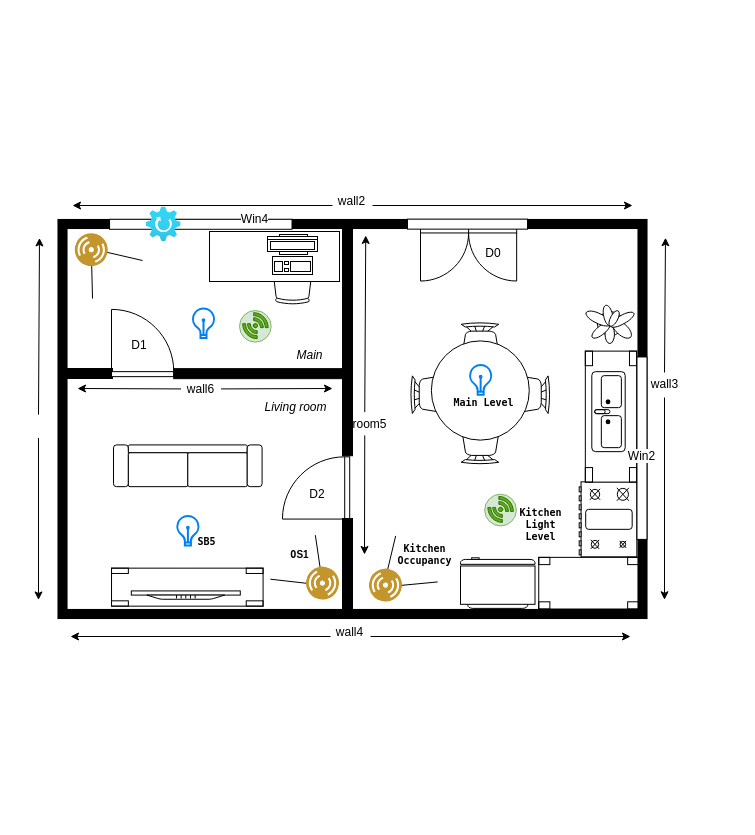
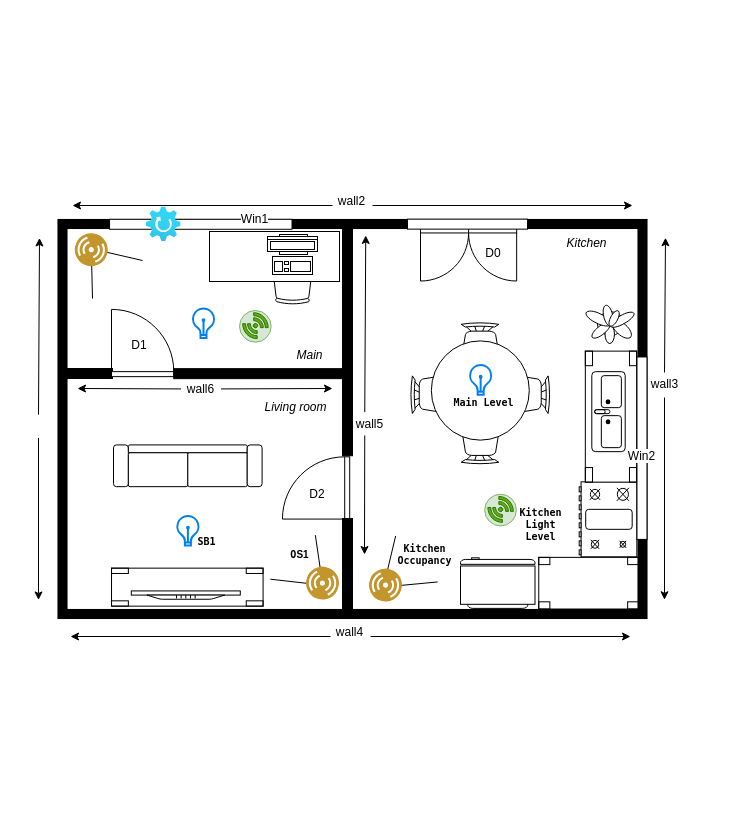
  <mxCell id="0" />
  <mxCell id="1" parent="0" />
  <mxCell id="2" value="" style="verticalLabelPosition=bottom;html=1;verticalAlign=top;align=center;shape=mxgraph.floorplan.chair;shadow=0;direction=south;strokeWidth=1;rotation=-180;container=0;flipH=1;" parent="1" vertex="1"><mxGeometry x="513.554" y="375.264" width="35.946" height="37.726" as="geometry" /></mxCell>
  <mxCell id="3" value="" style="verticalLabelPosition=bottom;html=1;verticalAlign=top;align=center;shape=mxgraph.floorplan.range_2;strokeWidth=1;rotation=90;" parent="1" vertex="1"><mxGeometry x="570" y="490" width="75" height="57.65" as="geometry" /></mxCell>
  <mxCell id="4" value="" style="verticalLabelPosition=bottom;html=1;verticalAlign=top;align=center;shape=mxgraph.floorplan.refrigerator;strokeWidth=1;rotation=-180;" parent="1" vertex="1"><mxGeometry x="460" y="557.3" width="74.5" height="50.62" as="geometry" /></mxCell>
  <mxCell id="5" value="" style="verticalLabelPosition=bottom;html=1;verticalAlign=top;align=center;shape=mxgraph.floorplan.table;strokeWidth=1;rotation=-180;" parent="1" vertex="1"><mxGeometry x="538.25" y="556.86" width="100" height="51.67" as="geometry" /></mxCell>
  <mxCell id="6" value="&lt;i&gt;Living room&lt;/i&gt;" style="text;html=1;strokeColor=none;fillColor=none;align=center;verticalAlign=middle;whiteSpace=wrap;rounded=0;fontSize=12;" parent="1" vertex="1"><mxGeometry x="249" y="394.265" width="93" height="25.051" as="geometry" /></mxCell>
  <mxCell id="7" value="" style="verticalLabelPosition=bottom;html=1;verticalAlign=top;align=center;shape=mxgraph.floorplan.room;fillColor=strokeColor;strokeWidth=0;" parent="1" vertex="1"><mxGeometry x="57" y="218.45" width="590" height="400" as="geometry" /></mxCell>
  <mxCell id="8" value="" style="group;rotation=-180;" parent="1" vertex="1" connectable="0"><mxGeometry x="407" y="219.45" width="133" height="59.46" as="geometry" /></mxCell>
  <mxCell id="9" value="" style="verticalLabelPosition=bottom;html=1;verticalAlign=top;align=center;shape=mxgraph.floorplan.doorDouble;aspect=fixed;strokeWidth=1;rotation=-360;" parent="8" vertex="1"><mxGeometry x="13" y="8" width="96.17" height="51.09" as="geometry" /></mxCell>
  <mxCell id="10" value="" style="verticalLabelPosition=bottom;html=1;verticalAlign=top;align=center;shape=mxgraph.floorplan.wall;strokeWidth=1;rotation=-180;" parent="8" vertex="1"><mxGeometry width="120" height="8.35" as="geometry" /></mxCell>
  <mxCell id="11" value="D0" style="text;html=1;strokeColor=none;fillColor=none;align=center;verticalAlign=middle;whiteSpace=wrap;rounded=0;fontSize=12;" parent="8" vertex="1"><mxGeometry x="63.17" y="21.02" width="46" height="25.05" as="geometry" /></mxCell>
  <mxCell id="12" value="" style="group;rotation=-180;" parent="1" vertex="1" connectable="0"><mxGeometry x="585" y="350.45" width="51.34" height="131" as="geometry" /></mxCell>
  <mxCell id="13" value="" style="verticalLabelPosition=bottom;html=1;verticalAlign=top;align=center;shape=mxgraph.floorplan.table;strokeWidth=1;rotation=-90;" parent="12" vertex="1"><mxGeometry x="-40" y="40" width="131" height="51.34" as="geometry" /></mxCell>
  <mxCell id="14" value="" style="verticalLabelPosition=bottom;html=1;verticalAlign=top;align=center;shape=mxgraph.floorplan.sink_double2;strokeWidth=1;rotation=-90;" parent="12" vertex="1"><mxGeometry x="-17" y="44" width="80" height="33.401" as="geometry" /></mxCell>
+ <mxCell id="15" value="&lt;i&gt;Kitchen&lt;/i&gt;" style="text;html=1;strokeColor=none;fillColor=none;align=center;verticalAlign=middle;whiteSpace=wrap;rounded=0;fontSize=12;" parent="1" vertex="1"><mxGeometry x="540" y="230.555" width="93" height="25.051" as="geometry" /></mxCell>
  <mxCell id="16" value="" style="verticalLabelPosition=bottom;html=1;verticalAlign=top;align=center;shape=mxgraph.floorplan.wall;strokeWidth=1;rotation=90;" parent="1" vertex="1"><mxGeometry x="550.25" y="436.45" width="182.45" height="22.45" as="geometry" /></mxCell>
  <mxCell id="17" value="" style="verticalLabelPosition=bottom;html=1;verticalAlign=top;align=center;shape=mxgraph.floorplan.plant;strokeWidth=1;" parent="1" vertex="1"><mxGeometry x="587" y="302.45" width="42" height="40.58" as="geometry" /></mxCell>
  <mxCell id="18" value="&lt;pre style=&quot;font-size: 10px;&quot;&gt;&lt;b&gt;Kitchen&lt;br/&gt;Light&lt;br/&gt;Level&lt;/b&gt;&lt;/pre&gt;" style="text;html=1;strokeColor=none;fillColor=none;align=center;verticalAlign=middle;whiteSpace=wrap;rounded=0;" parent="1" vertex="1"><mxGeometry x="526.5" y="510.27" width="27" height="26.6" as="geometry" /></mxCell>
  <mxCell id="19" value="" style="group" parent="1" vertex="1" connectable="0"><mxGeometry x="484.19" y="493.73" width="31.68" height="31.68" as="geometry" /></mxCell>
  <mxCell id="20" value="" style="ellipse;whiteSpace=wrap;html=1;aspect=fixed;fillColor=#d5e8d4;strokeColor=#82b366;" parent="19" vertex="1"><mxGeometry width="31.68" height="31.68" as="geometry" /></mxCell>
  <mxCell id="21" value="" style="shape=mxgraph.signs.tech.rss;html=1;pointerEvents=1;fillColor=#60a917;strokeColor=#2D7600;verticalLabelPosition=bottom;verticalAlign=top;align=center;fontColor=#ffffff;" parent="19" vertex="1"><mxGeometry x="14.18" y="2.202" width="14.5" height="14.97" as="geometry" /></mxCell>
  <mxCell id="22" value="" style="shape=mxgraph.signs.tech.rss;html=1;pointerEvents=1;fillColor=#60a917;strokeColor=#2D7600;verticalLabelPosition=bottom;verticalAlign=top;align=center;flipV=1;flipH=1;fontColor=#ffffff;" parent="19" vertex="1"><mxGeometry x="3.18" y="13.202" width="14.5" height="14.97" as="geometry" /></mxCell>
  <mxCell id="23" value="" style="verticalLabelPosition=bottom;html=1;verticalAlign=top;align=center;shape=mxgraph.floorplan.chair;shadow=0;direction=south;strokeWidth=1;rotation=-90;container=0;" parent="1" vertex="1"><mxGeometry x="461.555" y="320.998" width="35.946" height="37.726" as="geometry" /></mxCell>
  <mxCell id="24" value="" style="verticalLabelPosition=bottom;html=1;verticalAlign=top;align=center;shape=mxgraph.floorplan.chair;shadow=0;direction=south;strokeWidth=1;rotation=-90;container=0;flipH=1;" parent="1" vertex="1"><mxGeometry x="461.555" y="426.836" width="35.946" height="37.726" as="geometry" /></mxCell>
  <mxCell id="25" value="" style="verticalLabelPosition=bottom;html=1;verticalAlign=top;align=center;shape=mxgraph.floorplan.chair;shadow=0;direction=south;strokeWidth=1;rotation=-180;container=0;" parent="1" vertex="1"><mxGeometry x="410" y="375.264" width="35.946" height="37.726" as="geometry" /></mxCell>
  <mxCell id="26" value="" style="shape=ellipse;shadow=0;strokeWidth=1;rotation=-180;container=0;" parent="1" vertex="1"><mxGeometry x="430.858" y="340.395" width="97.916" height="99.237" as="geometry" /></mxCell>
  <mxCell id="27" value="" style="verticalLabelPosition=bottom;html=1;verticalAlign=top;align=center;shape=mxgraph.floorplan.wall;fillColor=strokeColor;" parent="1" vertex="1"><mxGeometry x="62" y="368" width="50" height="10" as="geometry" /></mxCell>
  <mxCell id="28" value="" style="verticalLabelPosition=bottom;html=1;verticalAlign=top;align=center;shape=mxgraph.floorplan.wall;fillColor=strokeColor;rotation=90;" parent="1" vertex="1"><mxGeometry x="233.25" y="336.47" width="227.5" height="10" as="geometry" /></mxCell>
  <mxCell id="29" value="" style="verticalLabelPosition=bottom;html=1;verticalAlign=top;align=center;shape=mxgraph.floorplan.doorRight;aspect=fixed;strokeWidth=1;rotation=0;flipH=1;flipV=1;" parent="1" vertex="1"><mxGeometry x="111" y="310" width="62.25" height="66.15" as="geometry" /></mxCell>
  <mxCell id="30" value="D1" style="text;html=1;strokeColor=none;fillColor=none;align=center;verticalAlign=middle;whiteSpace=wrap;rounded=0;fontSize=12;rotation=0;" parent="1" vertex="1"><mxGeometry x="109" y="332" width="60" height="25.05" as="geometry" /></mxCell>
  <mxCell id="31" value="" style="verticalLabelPosition=bottom;html=1;verticalAlign=top;align=center;shape=mxgraph.floorplan.wall;fillColor=strokeColor;" parent="1" vertex="1"><mxGeometry x="173.25" y="368.15" width="168.75" height="10" as="geometry" /></mxCell>
  <mxCell id="32" value="" style="verticalLabelPosition=bottom;html=1;verticalAlign=top;align=center;shape=mxgraph.floorplan.couch;strokeWidth=1;rotation=0;" parent="1" vertex="1"><mxGeometry x="113" y="444.42" width="148.59" height="41.752" as="geometry" /></mxCell>
  <mxCell id="33" value="" style="group;rotation=-90;" parent="1" vertex="1" connectable="0"><mxGeometry x="172.436" y="514.42" width="90.14" height="153.001" as="geometry" /></mxCell>
  <mxCell id="34" value="" style="verticalLabelPosition=bottom;html=1;verticalAlign=top;align=center;shape=mxgraph.floorplan.table;strokeWidth=1;rotation=-180;container=0;" parent="33" vertex="1"><mxGeometry x="-61.42" y="53.23" width="151.56" height="38" as="geometry" /></mxCell>
  <mxCell id="35" value="" style="verticalLabelPosition=bottom;html=1;verticalAlign=top;align=center;shape=mxgraph.floorplan.flat_tv;strokeWidth=1;rotation=-180;container=0;" parent="33" vertex="1"><mxGeometry x="-41.605" y="76.0" width="108.966" height="8.35" as="geometry" /></mxCell>
  <mxCell id="36" value="" style="group" parent="1" vertex="1" connectable="0"><mxGeometry x="176" y="515.42" width="44" height="38.8" as="geometry" /></mxCell>
  <mxCell id="37" value="" style="html=1;verticalLabelPosition=bottom;align=center;labelBackgroundColor=#ffffff;verticalAlign=top;strokeWidth=2;strokeColor=#0080F0;shadow=0;dashed=0;shape=mxgraph.ios7.icons.lightbulb;" parent="36" vertex="1"><mxGeometry width="22.8" height="29.7" as="geometry" /></mxCell>
- <mxCell id="38" value="&lt;pre style=&quot;font-size: 10px;&quot;&gt;&lt;b&gt;SB5&lt;/b&gt;&lt;/pre&gt;" style="text;html=1;strokeColor=none;fillColor=none;align=center;verticalAlign=middle;whiteSpace=wrap;rounded=0;" parent="36" vertex="1"><mxGeometry x="17" y="12.2" width="27" height="26.6" as="geometry" /></mxCell>
+ <mxCell id="38" value="&lt;pre style=&quot;font-size: 10px;&quot;&gt;&lt;b&gt;SB1&lt;/b&gt;&lt;/pre&gt;" style="text;html=1;strokeColor=none;fillColor=none;align=center;verticalAlign=middle;whiteSpace=wrap;rounded=0;" parent="36" vertex="1"><mxGeometry x="17" y="12.2" width="27" height="26.6" as="geometry" /></mxCell>
  <mxCell id="39" value="" style="group;rotation=-180;" parent="1" vertex="1" connectable="0"><mxGeometry x="219" y="231" width="120" height="70" as="geometry" /></mxCell>
  <mxCell id="40" value="" style="verticalLabelPosition=bottom;html=1;verticalAlign=top;align=center;shape=mxgraph.floorplan.office_chair;shadow=0;rotation=-180;" parent="39" vertex="1"><mxGeometry x="53" y="30" width="40" height="43" as="geometry" /></mxCell>
  <mxCell id="41" value="" style="shape=rect;shadow=0;html=1;rotation=-180;" parent="39" vertex="1"><mxGeometry x="-10" width="130" height="50" as="geometry" /></mxCell>
  <mxCell id="42" value="" style="verticalLabelPosition=bottom;html=1;verticalAlign=top;align=center;shape=mxgraph.floorplan.workstation;shadow=0;flipV=1;rotation=-180;" parent="39" vertex="1"><mxGeometry x="48" y="3" width="50" height="40" as="geometry" /></mxCell>
  <mxCell id="43" value="" style="verticalLabelPosition=bottom;html=1;verticalAlign=top;align=center;shape=mxgraph.floorplan.doorRight;aspect=fixed;strokeWidth=1;rotation=-90;flipH=1;flipV=1;" parent="1" vertex="1"><mxGeometry x="285" y="454.38" width="62.25" height="66.15" as="geometry" /></mxCell>
  <mxCell id="44" value="" style="verticalLabelPosition=bottom;html=1;verticalAlign=top;align=center;shape=mxgraph.floorplan.wall;fillColor=strokeColor;rotation=90;" parent="1" vertex="1"><mxGeometry x="297.32" y="562.69" width="99.37" height="10" as="geometry" /></mxCell>
  <mxCell id="45" value="D2" style="text;html=1;strokeColor=none;fillColor=none;align=center;verticalAlign=middle;whiteSpace=wrap;rounded=0;fontSize=12;rotation=0;" parent="1" vertex="1"><mxGeometry x="287.25" y="481.45" width="60" height="25.05" as="geometry" /></mxCell>
  <mxCell id="46" value="&lt;pre style=&quot;font-size: 10px;&quot;&gt;&lt;b&gt;Main Level&lt;/b&gt;&lt;/pre&gt;" style="text;html=1;strokeColor=none;fillColor=none;align=center;verticalAlign=middle;whiteSpace=wrap;rounded=0;" parent="1" vertex="1"><mxGeometry x="452" y="388.28" width="63" height="26.6" as="geometry" /></mxCell>
  <mxCell id="47" value="" style="html=1;verticalLabelPosition=bottom;align=center;labelBackgroundColor=#ffffff;verticalAlign=top;strokeWidth=2;strokeColor=#0080F0;shadow=0;dashed=0;shape=mxgraph.ios7.icons.lightbulb;" parent="1" vertex="1"><mxGeometry x="468.75" y="364.58" width="22.8" height="29.7" as="geometry" /></mxCell>
  <mxCell id="48" value="&lt;i&gt;Main&lt;/i&gt;" style="text;html=1;strokeColor=none;fillColor=none;align=center;verticalAlign=middle;whiteSpace=wrap;rounded=0;fontSize=12;" parent="1" vertex="1"><mxGeometry x="281" y="342.68" width="57" height="25.05" as="geometry" /></mxCell>
  <mxCell id="49" value="" style="html=1;verticalLabelPosition=bottom;align=center;labelBackgroundColor=#ffffff;verticalAlign=top;strokeWidth=2;strokeColor=#0080F0;shadow=0;dashed=0;shape=mxgraph.ios7.icons.lightbulb;" parent="1" vertex="1"><mxGeometry x="191.6" y="307.89" width="22.8" height="29.7" as="geometry" /></mxCell>
  <mxCell id="50" value="" style="group;rotation=-180;direction=north;" parent="1" vertex="1" connectable="0"><mxGeometry x="369.15" y="532.452" width="68.71" height="72.708" as="geometry" /></mxCell>
  <mxCell id="51" value="" style="endArrow=none;html=1;rounded=0;" parent="50" edge="1"><mxGeometry width="50" height="50" relative="1" as="geometry"><mxPoint x="68" y="49" as="sourcePoint" /><mxPoint x="15" y="54" as="targetPoint" /></mxGeometry></mxCell>
  <mxCell id="52" value="" style="endArrow=none;html=1;rounded=0;" parent="50" edge="1"><mxGeometry width="50" height="50" relative="1" as="geometry"><mxPoint x="26" y="3" as="sourcePoint" /><mxPoint x="16" y="45" as="targetPoint" /></mxGeometry></mxCell>
  <mxCell id="53" value="" style="image;aspect=fixed;perimeter=ellipsePerimeter;html=1;align=center;shadow=0;dashed=0;fontColor=#4277BB;labelBackgroundColor=default;fontSize=12;spacingTop=3;image=img/lib/ibm/users/sensor.svg;rotation=-522;" parent="50" vertex="1"><mxGeometry x="-1" y="35" width="33" height="33" as="geometry" /></mxCell>
  <mxCell id="54" value="&lt;pre style=&quot;font-size: 10px;&quot;&gt;&lt;b&gt;Kitchen&lt;br/&gt;Occupancy&lt;/b&gt;&lt;/pre&gt;" style="text;html=1;strokeColor=none;fillColor=none;align=center;verticalAlign=middle;whiteSpace=wrap;rounded=0;" parent="50" vertex="1"><mxGeometry x="41.71" y="8.398" width="27" height="26.6" as="geometry" /></mxCell>
  <mxCell id="55" value="" style="group;flipV=0;flipH=0;" parent="1" vertex="1" connectable="0"><mxGeometry x="268.004" y="528.954" width="98.856" height="76.205" as="geometry" /></mxCell>
  <mxCell id="56" value="" style="group;rotation=357;direction=north;flipH=0;flipV=1;" parent="55" vertex="1" connectable="0"><mxGeometry x="1.856" y="1.748" width="68.708" height="72.708" as="geometry" /></mxCell>
  <mxCell id="57" value="" style="endArrow=none;html=1;rounded=0;" parent="56" edge="1"><mxGeometry width="50" height="50" relative="1" as="geometry"><mxPoint y="48" as="sourcePoint" /><mxPoint x="53" y="54" as="targetPoint" /></mxGeometry></mxCell>
  <mxCell id="58" value="" style="endArrow=none;html=1;rounded=0;" parent="56" edge="1"><mxGeometry width="50" height="50" relative="1" as="geometry"><mxPoint x="45" y="4" as="sourcePoint" /><mxPoint x="51" y="45" as="targetPoint" /></mxGeometry></mxCell>
  <mxCell id="59" value="" style="image;aspect=fixed;perimeter=ellipsePerimeter;html=1;align=center;shadow=0;dashed=0;fontColor=#4277BB;labelBackgroundColor=default;fontSize=12;spacingTop=3;image=img/lib/ibm/users/sensor.svg;rotation=15;" parent="56" vertex="1"><mxGeometry x="36" y="36" width="33" height="33" as="geometry" /></mxCell>
  <mxCell id="60" value="" style="group;flipV=0;flipH=0;" parent="1" vertex="1" connectable="0"><mxGeometry x="278.004" y="538.954" width="98.856" height="76.205" as="geometry" /></mxCell>
  <mxCell id="61" value="&lt;pre style=&quot;font-size: 10px;&quot;&gt;&lt;b style=&quot;background-color: initial;&quot;&gt;O&lt;/b&gt;&lt;b style=&quot;background-color: initial; font-family: Helvetica; white-space: normal;&quot;&gt;S1&lt;/b&gt;&lt;/pre&gt;" style="text;html=1;strokeColor=none;fillColor=none;align=center;verticalAlign=middle;whiteSpace=wrap;rounded=0;" parent="60" vertex="1"><mxGeometry x="7.856" y="1.776" width="27" height="26.6" as="geometry" /></mxCell>
  <mxCell id="62" value="" style="group;rotation=-176;direction=north;flipH=0;flipV=1;" parent="1" vertex="1" connectable="0"><mxGeometry x="72" y="231.002" width="68.708" height="72.708" as="geometry" /></mxCell>
  <mxCell id="63" value="" style="endArrow=none;html=1;rounded=0;" parent="62" edge="1"><mxGeometry width="50" height="50" relative="1" as="geometry"><mxPoint x="70" y="29" as="sourcePoint" /><mxPoint x="18" y="17" as="targetPoint" /></mxGeometry></mxCell>
  <mxCell id="64" value="" style="endArrow=none;html=1;rounded=0;" parent="62" edge="1"><mxGeometry width="50" height="50" relative="1" as="geometry"><mxPoint x="20" y="67" as="sourcePoint" /><mxPoint x="19" y="26" as="targetPoint" /></mxGeometry></mxCell>
  <mxCell id="65" value="" style="image;aspect=fixed;perimeter=ellipsePerimeter;html=1;align=center;shadow=0;dashed=0;fontColor=#4277BB;labelBackgroundColor=default;fontSize=12;spacingTop=3;image=img/lib/ibm/users/sensor.svg;rotation=-518;" parent="62" vertex="1"><mxGeometry x="2" y="1" width="33" height="33" as="geometry" /></mxCell>
  <mxCell id="66" value="" style="ellipse;whiteSpace=wrap;html=1;aspect=fixed;fillColor=#d5e8d4;strokeColor=#82b366;" parent="1" vertex="1"><mxGeometry x="239" y="310" width="31.68" height="31.68" as="geometry" /></mxCell>
  <mxCell id="67" value="" style="shape=mxgraph.signs.tech.rss;html=1;pointerEvents=1;fillColor=#60a917;strokeColor=#2D7600;verticalLabelPosition=bottom;verticalAlign=top;align=center;flipV=1;flipH=1;fontColor=#ffffff;" parent="1" vertex="1"><mxGeometry x="242.18" y="323.202" width="14.5" height="14.97" as="geometry" /></mxCell>
  <mxCell id="68" value="" style="shape=mxgraph.signs.tech.rss;html=1;pointerEvents=1;fillColor=#60a917;strokeColor=#2D7600;verticalLabelPosition=bottom;verticalAlign=top;align=center;fontColor=#ffffff;" parent="1" vertex="1"><mxGeometry x="253.18" y="312.202" width="14.5" height="14.97" as="geometry" /></mxCell>
  <mxCell id="69" value="" style="verticalLabelPosition=bottom;html=1;verticalAlign=top;align=center;shape=mxgraph.floorplan.wall;strokeWidth=1;rotation=0;" parent="1" vertex="1"><mxGeometry x="109.07" y="212.55" width="182.45" height="22.45" as="geometry" /></mxCell>
- <mxCell id="70" value="&lt;span style=&quot;background-color: rgb(255, 255, 255);&quot;&gt;Win4&lt;/span&gt;" style="text;html=1;strokeColor=none;fillColor=none;align=center;verticalAlign=middle;whiteSpace=wrap;rounded=0;fontSize=12;" parent="1" vertex="1"><mxGeometry x="230.74" y="206.4" width="47.26" height="25.05" as="geometry" /></mxCell>
+ <mxCell id="70" value="&lt;span style=&quot;background-color: rgb(255, 255, 255);&quot;&gt;Win1&lt;/span&gt;" style="text;html=1;strokeColor=none;fillColor=none;align=center;verticalAlign=middle;whiteSpace=wrap;rounded=0;fontSize=12;" parent="1" vertex="1"><mxGeometry x="230.74" y="206.4" width="47.26" height="25.05" as="geometry" /></mxCell>
  <mxCell id="71" value="" style="image;aspect=fixed;html=1;points=[];align=center;fontSize=12;image=img/lib/azure2/general/Gear.svg;" parent="1" vertex="1"><mxGeometry x="145.87" y="206.41" width="34.73" height="34.73" as="geometry" /></mxCell>
  <mxCell id="72" value="&lt;span style=&quot;background-color: rgb(255, 255, 255);&quot;&gt;Win2&lt;/span&gt;" style="text;html=1;strokeColor=none;fillColor=none;align=center;verticalAlign=middle;whiteSpace=wrap;rounded=0;fontSize=12;" parent="1" vertex="1"><mxGeometry x="594.98" y="443.175" width="93" height="25.051" as="geometry" /></mxCell>
  <mxCell id="73" value="" style="group" vertex="1" connectable="0" parent="1"><mxGeometry x="20" y="237.45" width="35" height="362" as="geometry" /></mxCell>
  <mxCell id="74" value="" style="endArrow=classic;html=1;rounded=0;" edge="1" parent="73"><mxGeometry width="50" height="50" relative="1" as="geometry"><mxPoint x="18" y="176.7" as="sourcePoint" /><mxPoint x="19" as="targetPoint" /></mxGeometry></mxCell>
  <mxCell id="75" value="" style="endArrow=classic;html=1;rounded=0;" edge="1" parent="73"><mxGeometry width="50" height="50" relative="1" as="geometry"><mxPoint x="18" y="200.0" as="sourcePoint" /><mxPoint x="18" y="362" as="targetPoint" /></mxGeometry></mxCell>
  <mxCell id="76" value="" style="group;rotation=90;" vertex="1" connectable="0" parent="1"><mxGeometry x="336.98" y="20" width="35" height="362" as="geometry" /></mxCell>
  <mxCell id="77" value="wall2" style="text;html=1;strokeColor=none;fillColor=none;align=center;verticalAlign=middle;whiteSpace=wrap;rounded=0;fontSize=12;rotation=0;" vertex="1" parent="76"><mxGeometry x="-3" y="168" width="35" height="25.05" as="geometry" /></mxCell>
  <mxCell id="78" value="" style="endArrow=classic;html=1;rounded=0;" edge="1" parent="76"><mxGeometry width="50" height="50" relative="1" as="geometry"><mxPoint x="35.02" y="185" as="sourcePoint" /><mxPoint x="295.02" y="185" as="targetPoint" /></mxGeometry></mxCell>
  <mxCell id="79" value="" style="endArrow=classic;html=1;rounded=0;" edge="1" parent="76"><mxGeometry width="50" height="50" relative="1" as="geometry"><mxPoint x="-4.98" y="185" as="sourcePoint" /><mxPoint x="-264.98" y="185" as="targetPoint" /></mxGeometry></mxCell>
  <mxCell id="80" value="" style="endArrow=classic;html=1;rounded=0;" edge="1" parent="1"><mxGeometry width="50" height="50" relative="1" as="geometry"><mxPoint x="664" y="372" as="sourcePoint" /><mxPoint x="665" y="237.25" as="targetPoint" /></mxGeometry></mxCell>
  <mxCell id="81" value="" style="endArrow=classic;html=1;rounded=0;" edge="1" parent="1"><mxGeometry width="50" height="50" relative="1" as="geometry"><mxPoint x="664" y="397" as="sourcePoint" /><mxPoint x="664" y="599.25" as="targetPoint" /></mxGeometry></mxCell>
  <mxCell id="82" value="wall3" style="text;html=1;strokeColor=none;fillColor=none;align=center;verticalAlign=middle;whiteSpace=wrap;rounded=0;fontSize=12;" vertex="1" parent="1"><mxGeometry x="647" y="371.38" width="35" height="25.05" as="geometry" /></mxCell>
  <mxCell id="83" value="" style="group;rotation=90;" vertex="1" connectable="0" parent="1"><mxGeometry x="334.98" y="451" width="35" height="362" as="geometry" /></mxCell>
  <mxCell id="84" value="wall4" style="text;html=1;strokeColor=none;fillColor=none;align=center;verticalAlign=middle;whiteSpace=wrap;rounded=0;fontSize=12;rotation=0;" vertex="1" parent="83"><mxGeometry x="-3" y="168" width="35" height="25.05" as="geometry" /></mxCell>
  <mxCell id="85" value="" style="endArrow=classic;html=1;rounded=0;" edge="1" parent="83"><mxGeometry width="50" height="50" relative="1" as="geometry"><mxPoint x="35.02" y="185" as="sourcePoint" /><mxPoint x="295.02" y="185" as="targetPoint" /></mxGeometry></mxCell>
  <mxCell id="86" value="" style="endArrow=classic;html=1;rounded=0;" edge="1" parent="83"><mxGeometry width="50" height="50" relative="1" as="geometry"><mxPoint x="-4.98" y="185" as="sourcePoint" /><mxPoint x="-264.98" y="185" as="targetPoint" /></mxGeometry></mxCell>
  <mxCell id="87" value="" style="group" vertex="1" connectable="0" parent="1"><mxGeometry x="346.25" y="234.95" width="35" height="362" as="geometry" /></mxCell>
- <mxCell id="88" value="room5" style="text;html=1;strokeColor=none;fillColor=none;align=center;verticalAlign=middle;whiteSpace=wrap;rounded=0;fontSize=12;" vertex="1" parent="87"><mxGeometry x="6" y="176.13" width="35" height="25.05" as="geometry" /></mxCell>
+ <mxCell id="88" value="wall5" style="text;html=1;strokeColor=none;fillColor=none;align=center;verticalAlign=middle;whiteSpace=wrap;rounded=0;fontSize=12;" vertex="1" parent="87"><mxGeometry x="6" y="176.13" width="35" height="25.05" as="geometry" /></mxCell>
  <mxCell id="89" value="" style="endArrow=classic;html=1;rounded=0;" edge="1" parent="87"><mxGeometry width="50" height="50" relative="1" as="geometry"><mxPoint x="18" y="176.7" as="sourcePoint" /><mxPoint x="19" as="targetPoint" /></mxGeometry></mxCell>
  <mxCell id="90" value="" style="endArrow=classic;html=1;rounded=0;" edge="1" parent="87"><mxGeometry width="50" height="50" relative="1" as="geometry"><mxPoint x="18" y="200.0" as="sourcePoint" /><mxPoint x="17.75" y="319.05" as="targetPoint" /></mxGeometry></mxCell>
  <mxCell id="91" value="" style="group;rotation=90;" vertex="1" connectable="0" parent="1"><mxGeometry x="185.5" y="208.43" width="35" height="362" as="geometry" /></mxCell>
  <mxCell id="92" value="wall6" style="text;html=1;strokeColor=none;fillColor=none;align=center;verticalAlign=middle;whiteSpace=wrap;rounded=0;fontSize=12;rotation=0;" vertex="1" parent="91"><mxGeometry x="-3" y="168" width="35" height="25.05" as="geometry" /></mxCell>
  <mxCell id="93" value="" style="endArrow=classic;html=1;rounded=0;" edge="1" parent="91"><mxGeometry width="50" height="50" relative="1" as="geometry"><mxPoint x="35.02" y="180" as="sourcePoint" /><mxPoint x="146.5" y="179.57" as="targetPoint" /></mxGeometry></mxCell>
  <mxCell id="94" value="" style="endArrow=classic;html=1;rounded=0;" edge="1" parent="91"><mxGeometry width="50" height="50" relative="1" as="geometry"><mxPoint x="-4.98" y="180" as="sourcePoint" /><mxPoint x="-108.5" y="179.57" as="targetPoint" /></mxGeometry></mxCell>
